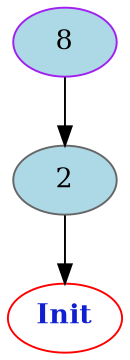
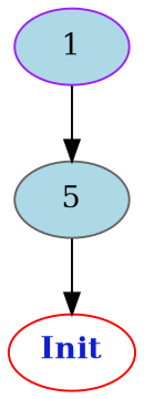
  digraph {
    node [fillcolor=lightblue style=filled]
    edge [color=black]
    n1 [color=red fontcolor="#1020d0" label=<<b>Init</b>> fillcolor="" style=""]
-   1 [color=purple label=8]
-   2 [color=gray40]
+   1 [color=purple]
+   2 [color=gray40 label=5]
    1 -> 2 [weight=2.0]
    2 -> n1 [weight=9.0]
  }
